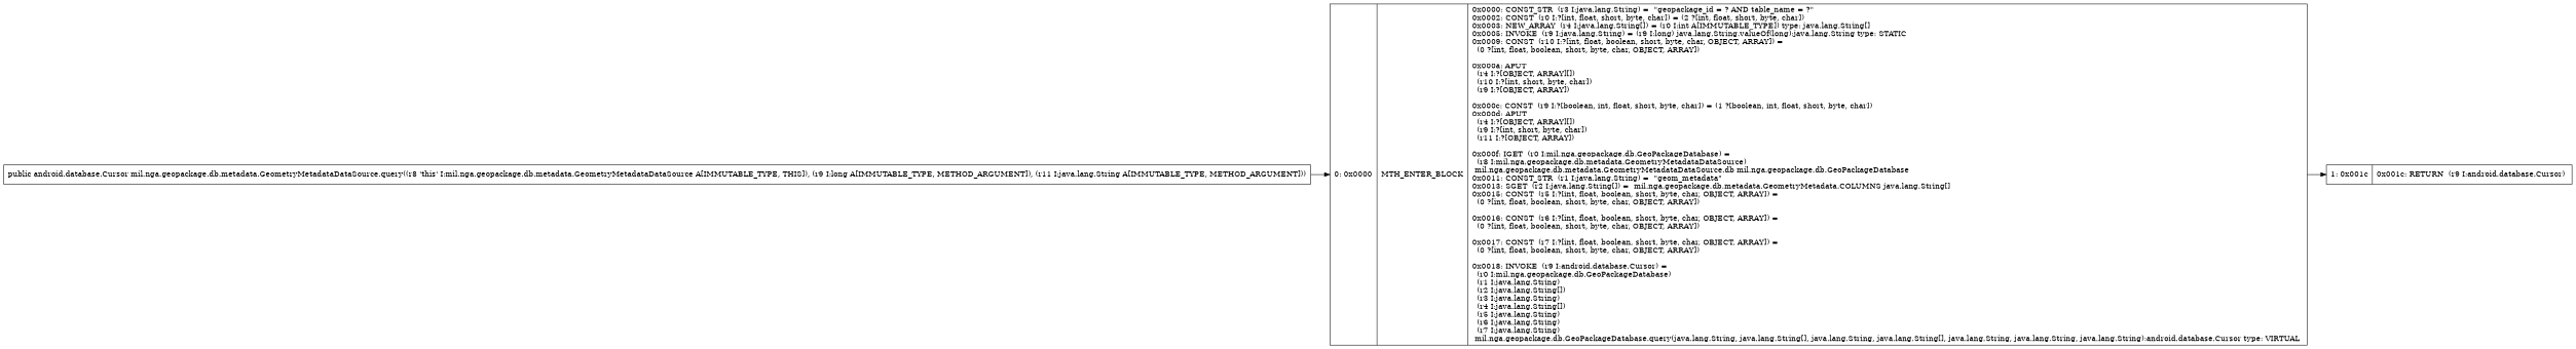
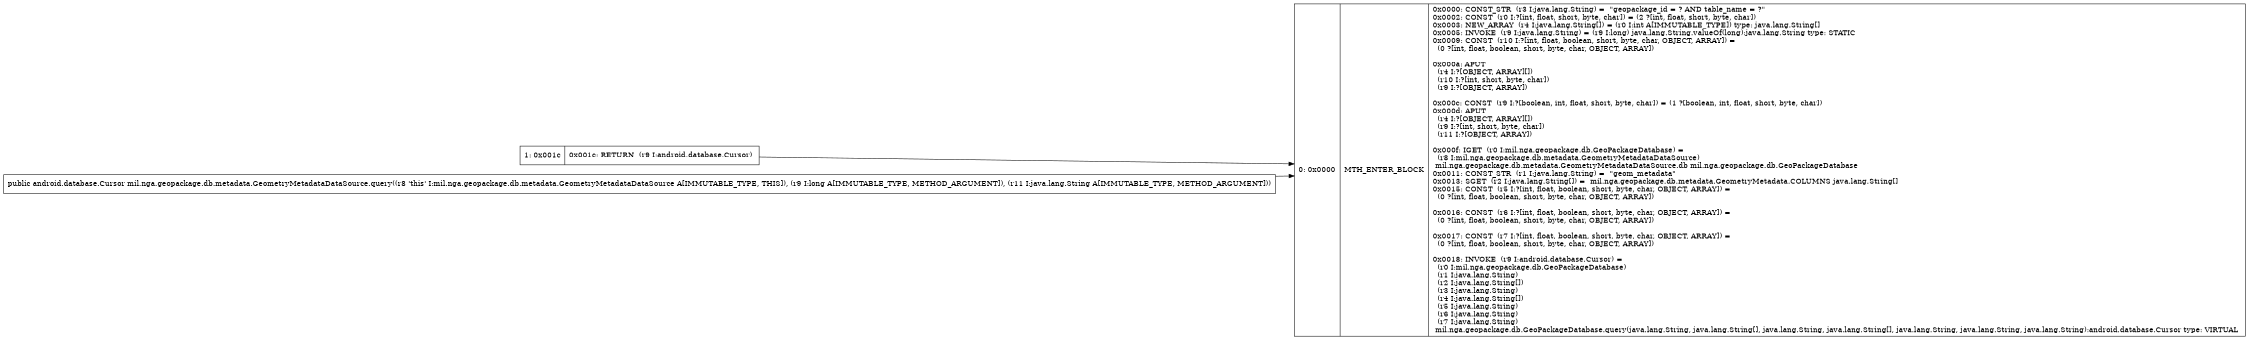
  digraph {
    rankdir=LR
    node [shape=record]
    n1 [label="{0\:\ 0x0000|MTH_ENTER_BLOCK\l|0x0000: CONST_STR  (r3 I:java.lang.String) =  \"geopackage_id = ? AND table_name = ?\" \l0x0002: CONST  (r0 I:?[int, float, short, byte, char]) = (2 ?[int, float, short, byte, char]) \l0x0003: NEW_ARRAY  (r4 I:java.lang.String[]) = (r0 I:int A[IMMUTABLE_TYPE]) type: java.lang.String[] \l0x0005: INVOKE  (r9 I:java.lang.String) = (r9 I:long) java.lang.String.valueOf(long):java.lang.String type: STATIC \l0x0009: CONST  (r10 I:?[int, float, boolean, short, byte, char, OBJECT, ARRAY]) = \l  (0 ?[int, float, boolean, short, byte, char, OBJECT, ARRAY])\l \l0x000a: APUT  \l  (r4 I:?[OBJECT, ARRAY][])\l  (r10 I:?[int, short, byte, char])\l  (r9 I:?[OBJECT, ARRAY])\l \l0x000c: CONST  (r9 I:?[boolean, int, float, short, byte, char]) = (1 ?[boolean, int, float, short, byte, char]) \l0x000d: APUT  \l  (r4 I:?[OBJECT, ARRAY][])\l  (r9 I:?[int, short, byte, char])\l  (r11 I:?[OBJECT, ARRAY])\l \l0x000f: IGET  (r0 I:mil.nga.geopackage.db.GeoPackageDatabase) = \l  (r8 I:mil.nga.geopackage.db.metadata.GeometryMetadataDataSource)\l mil.nga.geopackage.db.metadata.GeometryMetadataDataSource.db mil.nga.geopackage.db.GeoPackageDatabase \l0x0011: CONST_STR  (r1 I:java.lang.String) =  \"geom_metadata\" \l0x0013: SGET  (r2 I:java.lang.String[]) =  mil.nga.geopackage.db.metadata.GeometryMetadata.COLUMNS java.lang.String[] \l0x0015: CONST  (r5 I:?[int, float, boolean, short, byte, char, OBJECT, ARRAY]) = \l  (0 ?[int, float, boolean, short, byte, char, OBJECT, ARRAY])\l \l0x0016: CONST  (r6 I:?[int, float, boolean, short, byte, char, OBJECT, ARRAY]) = \l  (0 ?[int, float, boolean, short, byte, char, OBJECT, ARRAY])\l \l0x0017: CONST  (r7 I:?[int, float, boolean, short, byte, char, OBJECT, ARRAY]) = \l  (0 ?[int, float, boolean, short, byte, char, OBJECT, ARRAY])\l \l0x0018: INVOKE  (r9 I:android.database.Cursor) = \l  (r0 I:mil.nga.geopackage.db.GeoPackageDatabase)\l  (r1 I:java.lang.String)\l  (r2 I:java.lang.String[])\l  (r3 I:java.lang.String)\l  (r4 I:java.lang.String[])\l  (r5 I:java.lang.String)\l  (r6 I:java.lang.String)\l  (r7 I:java.lang.String)\l mil.nga.geopackage.db.GeoPackageDatabase.query(java.lang.String, java.lang.String[], java.lang.String, java.lang.String[], java.lang.String, java.lang.String, java.lang.String):android.database.Cursor type: VIRTUAL \l}"]
    n2 [label="{1\:\ 0x001c|0x001c: RETURN  (r9 I:android.database.Cursor) \l}"]
    n3 [label="{public android.database.Cursor mil.nga.geopackage.db.metadata.GeometryMetadataDataSource.query((r8 'this' I:mil.nga.geopackage.db.metadata.GeometryMetadataDataSource A[IMMUTABLE_TYPE, THIS]), (r9 I:long A[IMMUTABLE_TYPE, METHOD_ARGUMENT]), (r11 I:java.lang.String A[IMMUTABLE_TYPE, METHOD_ARGUMENT])) }"]
-   n1 -> n2
+   n2 -> n1
    n3 -> n1
  }
